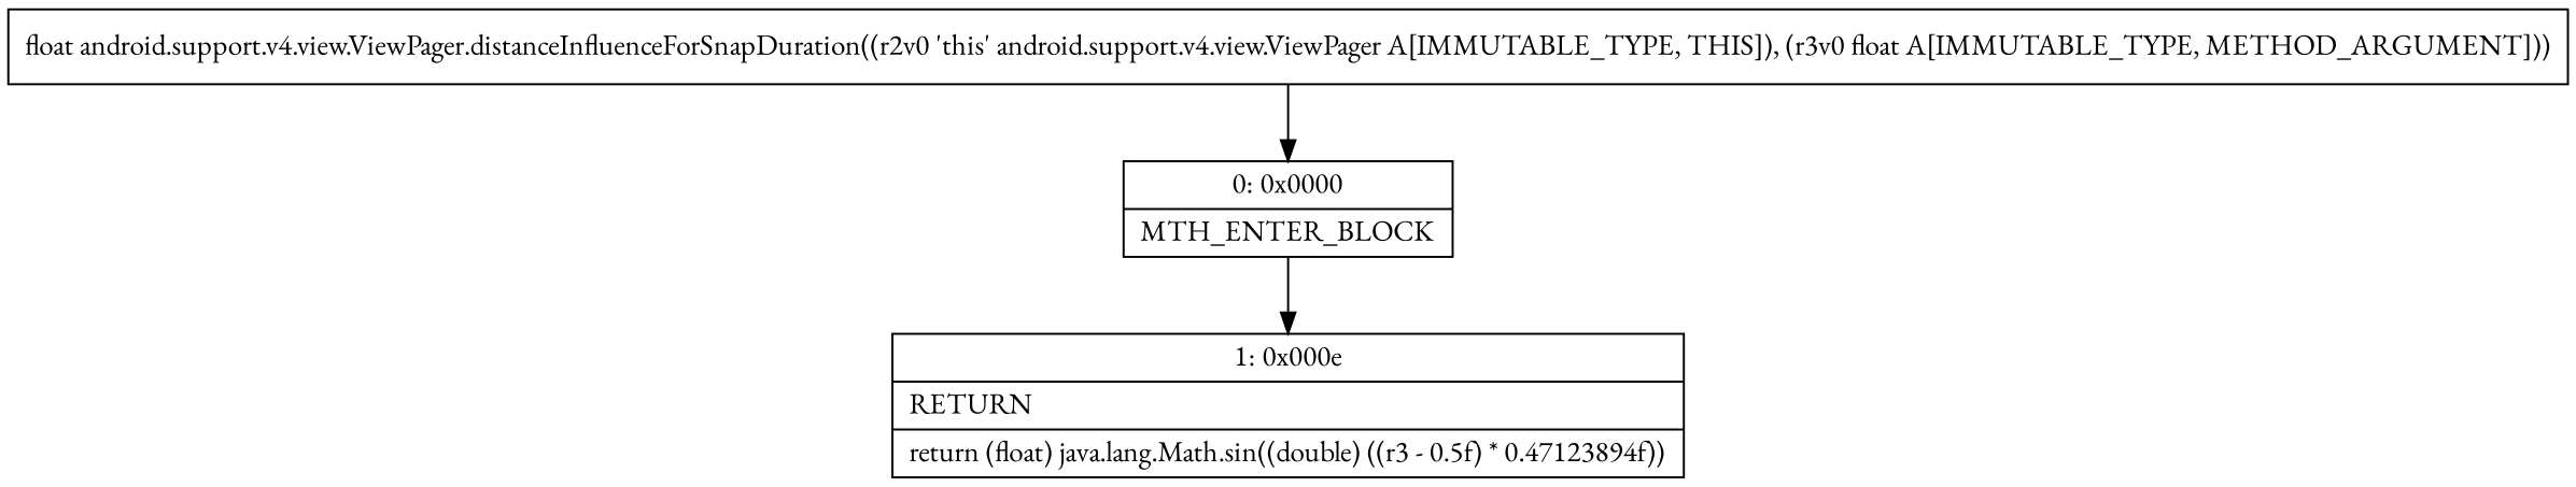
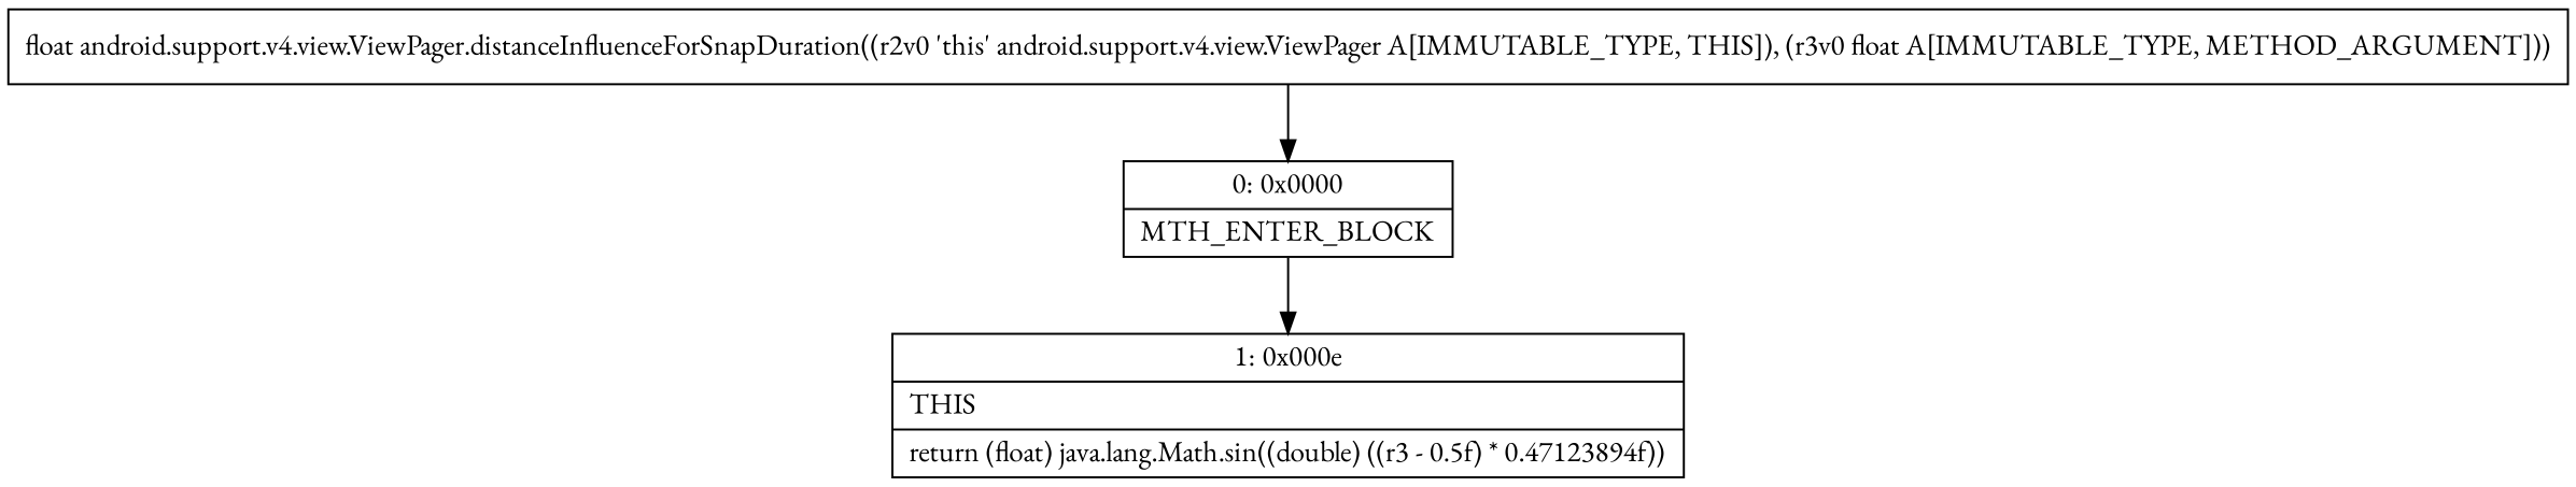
  digraph {
    fontname="EB Garamond"
    node [shape=record fontname="EB Garamond"]
    edge [fontname="EB Garamond"]
    n1 [label="{0\:\ 0x0000|MTH_ENTER_BLOCK\l}"]
-   n2 [label="{1\:\ 0x000e|RETURN\l|return (float) java.lang.Math.sin((double) ((r3 \- 0.5f) * 0.47123894f))\l}"]
+   n2 [label="{1\:\ 0x000e|THIS\l|return (float) java.lang.Math.sin((double) ((r3 \- 0.5f) * 0.47123894f))\l}"]
    n3 [label="{float android.support.v4.view.ViewPager.distanceInfluenceForSnapDuration((r2v0 'this' android.support.v4.view.ViewPager A[IMMUTABLE_TYPE, THIS]), (r3v0 float A[IMMUTABLE_TYPE, METHOD_ARGUMENT])) }"]
    n1 -> n2
    n3 -> n1
  }
